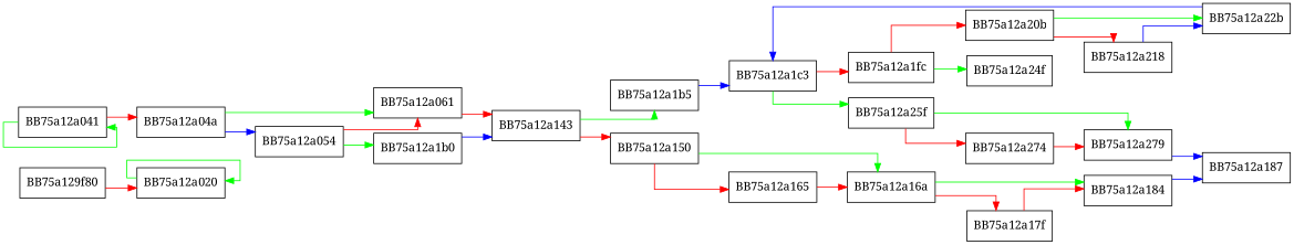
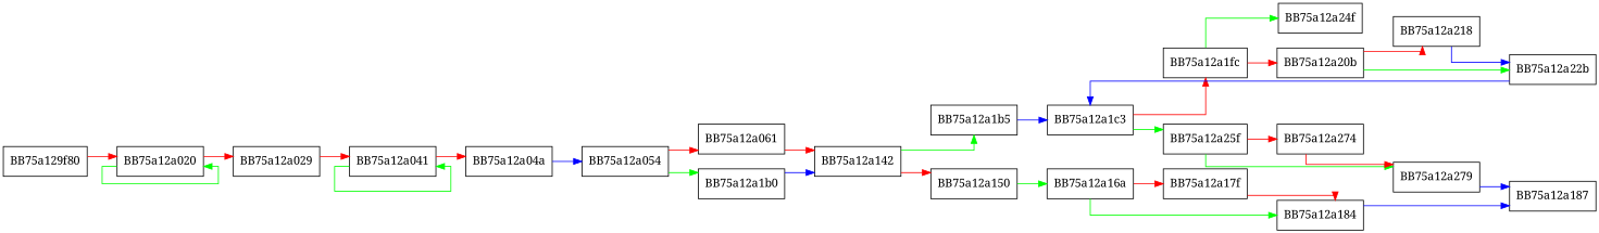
  digraph {
    fontname="Noto Serif"
    rankdir=LR
    splines=ortho
    node [fontname="Noto Serif" shape=box]
    edge [color=red fontname="Noto Serif"]
    BB75a129f80
    BB75a12a020
+   BB75a12a029
    BB75a12a041
    BB75a12a04a
    BB75a12a061
    BB75a12a054
-   BB75a12a143
+   BB75a12a143 [label=BB75a12a142]
    BB75a12a1b0
    BB75a12a1b5
    BB75a12a150
    BB75a12a1c3
    BB75a12a16a
-   BB75a12a165
    BB75a12a25f
    BB75a12a1fc
    BB75a12a184
    BB75a12a17f
    BB75a12a187
    BB75a12a279
    BB75a12a274
    BB75a12a24f
    BB75a12a20b
    BB75a12a22b
    n25 [label=BB75a12a218]
    BB75a129f80 -> BB75a12a020
    BB75a12a020 -> BB75a12a020 [color=green]
+   BB75a12a020 -> BB75a12a029
+   BB75a12a029 -> BB75a12a041
    BB75a12a041 -> BB75a12a041 [color=green]
    BB75a12a041 -> BB75a12a04a
-   BB75a12a04a -> BB75a12a061 [color=green]
    BB75a12a04a -> BB75a12a054 [color=blue]
    BB75a12a061 -> BB75a12a143
    BB75a12a054 -> BB75a12a061
    BB75a12a054 -> BB75a12a1b0 [color=green]
    BB75a12a143 -> BB75a12a1b5 [color=green]
    BB75a12a143 -> BB75a12a150
    BB75a12a1b0 -> BB75a12a143 [color=blue]
    BB75a12a1b5 -> BB75a12a1c3 [color=blue]
    BB75a12a150 -> BB75a12a16a [color=green]
-   BB75a12a150 -> BB75a12a165
    BB75a12a1c3 -> BB75a12a25f [color=green]
    BB75a12a1c3 -> BB75a12a1fc
    BB75a12a16a -> BB75a12a184 [color=green]
    BB75a12a16a -> BB75a12a17f
-   BB75a12a165 -> BB75a12a16a
    BB75a12a25f -> BB75a12a279 [color=green]
    BB75a12a25f -> BB75a12a274
    BB75a12a1fc -> BB75a12a24f [color=green]
    BB75a12a1fc -> BB75a12a20b
    BB75a12a184 -> BB75a12a187 [color=blue]
    BB75a12a17f -> BB75a12a184
    BB75a12a279 -> BB75a12a187 [color=blue]
    BB75a12a274 -> BB75a12a279
    BB75a12a20b -> BB75a12a22b [color=green]
    BB75a12a20b -> n25
    BB75a12a22b -> BB75a12a1c3 [color=blue]
    n25 -> BB75a12a22b [color=blue]
  }
